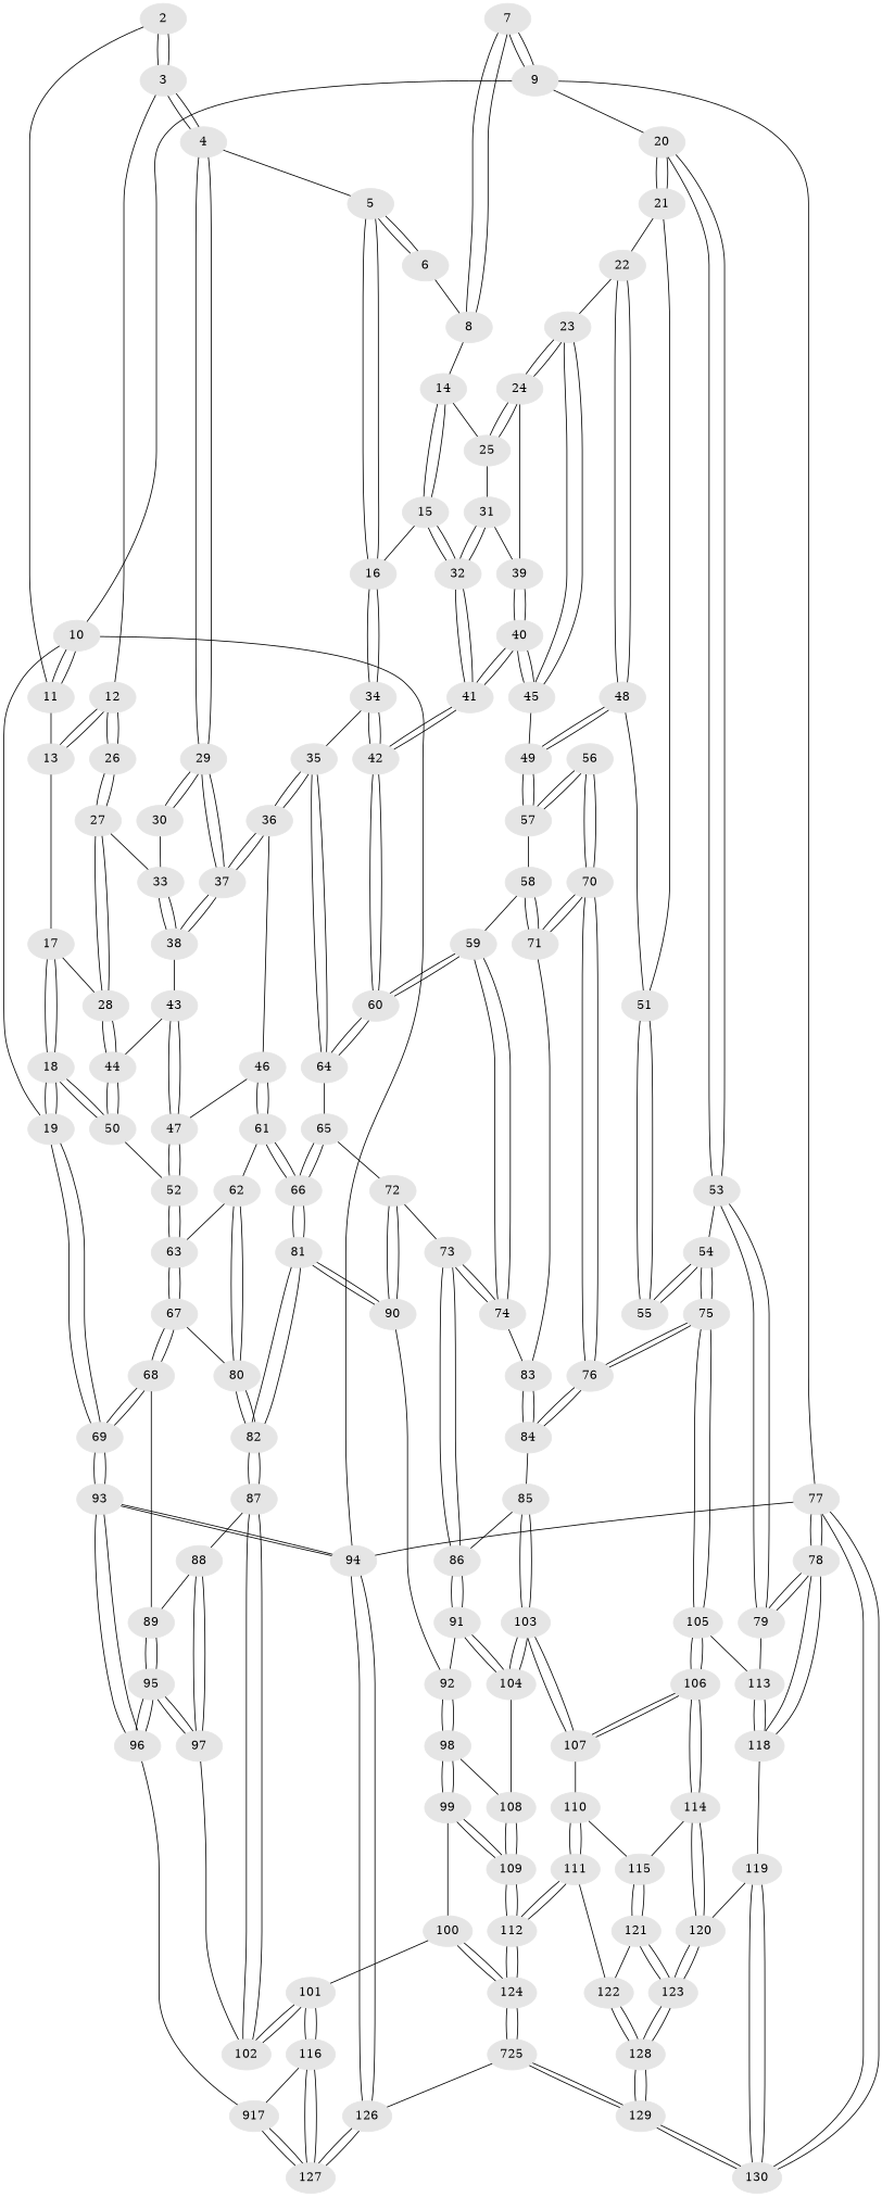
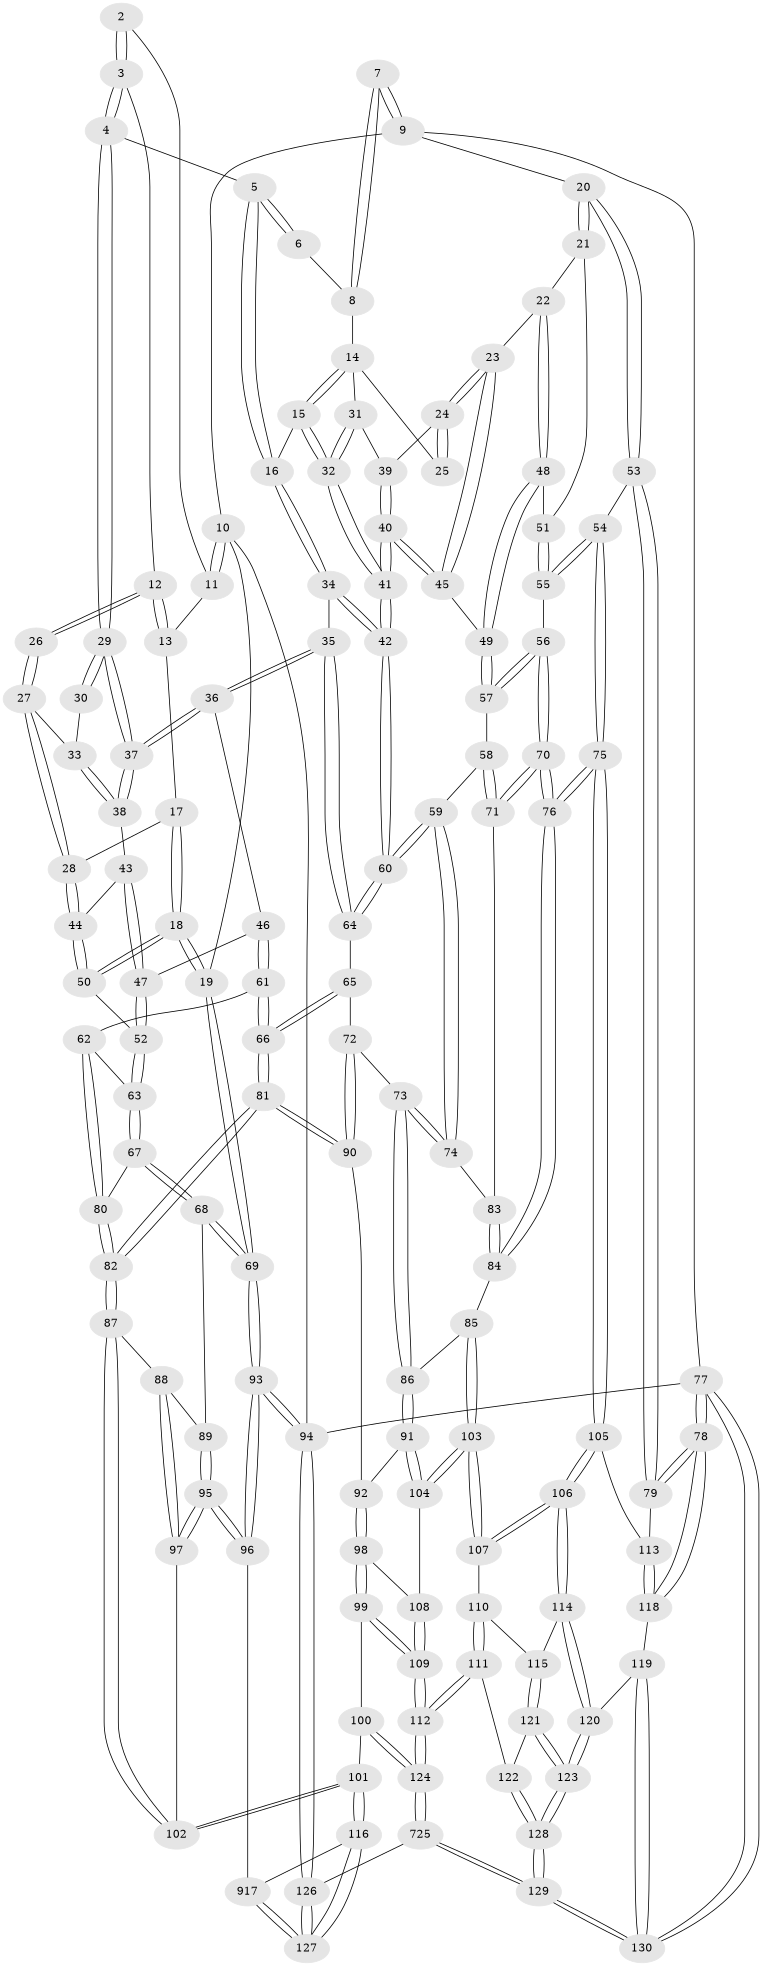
  graph {
    node [color=gray90 style=filled]
    2
    3
    11
    7
    8
    9
    4
    12
    13
    5
    29
    26
    6
    16
    30
    37
    34
    14
    10
    20
    77
    15
    25
    19
    94
    21
    53
    78
    130
    69
    126
    17
    27
    18
    28
    32
    31
    41
    35
    42
    50
    44
    52
    93
    22
    51
    54
    79
    23
    48
    55
    24
    45
    49
    39
    40
    33
    38
    43
    36
    64
    60
    46
    65
    47
    61
    57
    62
    66
    63
    58
    56
    67
    75
    113
    76
    105
    70
    71
    59
    74
    83
    80
    81
    82
    68
    72
    73
    90
    89
    95
    96
    84
    86
    92
    91
    106
    85
    118
    119
    87
    88
    102
    103
    104
    107
    97
    98
    108
    99
    n111 [label=917]
    127
    100
    109
    101
    124
    112
    116
    n119 [label=725]
    110
    114
    115
    120
    111
    122
    121
    128
    123
    129
    2 -- 3
    2 -- 3
    2 -- 11
    3 -- 4
    3 -- 4
    3 -- 12
    11 -- 13
    7 -- 8
    7 -- 8
    7 -- 9
    7 -- 9
    8 -- 14
    9 -- 10
    9 -- 20
    9 -- 77
    4 -- 5
    4 -- 29
    4 -- 29
    12 -- 13
    12 -- 13
    12 -- 26
    12 -- 26
    13 -- 17
    5 -- 6
    5 -- 6
    5 -- 16
    5 -- 16
    29 -- 30
    29 -- 30
    29 -- 37
    29 -- 37
    26 -- 27
    26 -- 27
    6 -- 8
    16 -- 34
    16 -- 34
    30 -- 33
    37 -- 38
    37 -- 38
    34 -- 35
    34 -- 42
    34 -- 42
    14 -- 15
    14 -- 15
    14 -- 25
    10 -- 11
    10 -- 11
    10 -- 19
    10 -- 94
    20 -- 21
    20 -- 21
    20 -- 53
    20 -- 53
    77 -- 94
    77 -- 78
    77 -- 78
    77 -- 130
    77 -- 130
    15 -- 16
    15 -- 32
    15 -- 32
-   25 -- 31
+   14 -- 31
    19 -- 69
    19 -- 69
    94 -- 126
    94 -- 126
    21 -- 22
    21 -- 51
    53 -- 54
    53 -- 79
    53 -- 79
    78 -- 79
    78 -- 79
    78 -- 118
    78 -- 118
    69 -- 93
    69 -- 93
    126 -- 127
    126 -- 127
    17 -- 18
    17 -- 18
    17 -- 28
    27 -- 28
    27 -- 28
    27 -- 33
    18 -- 19
    18 -- 19
    18 -- 50
    18 -- 50
    28 -- 44
    28 -- 44
    32 -- 41
    32 -- 41
    31 -- 32
    31 -- 32
    31 -- 39
    41 -- 42
    41 -- 42
    35 -- 36
    35 -- 36
    35 -- 64
    35 -- 64
    42 -- 60
    42 -- 60
    50 -- 52
    44 -- 50
    44 -- 50
    52 -- 63
    52 -- 63
    93 -- 94
    93 -- 94
    93 -- 96
    93 -- 96
    22 -- 23
    22 -- 48
    22 -- 48
    51 -- 55
    51 -- 55
    54 -- 55
    54 -- 55
    54 -- 75
    54 -- 75
    79 -- 113
    23 -- 24
    23 -- 24
    23 -- 45
    23 -- 45
    48 -- 51
    48 -- 49
    48 -- 49
+   55 -- 56
    24 -- 25
    24 -- 25
    24 -- 39
    45 -- 49
    49 -- 57
    49 -- 57
    39 -- 40
    39 -- 40
    40 -- 41
    40 -- 41
    40 -- 45
    40 -- 45
    33 -- 38
    33 -- 38
    38 -- 43
    43 -- 44
    43 -- 47
    43 -- 47
    36 -- 37
    36 -- 37
    36 -- 46
    64 -- 65
    60 -- 64
    60 -- 64
    46 -- 47
    46 -- 61
    46 -- 61
    65 -- 66
    65 -- 66
    65 -- 72
    47 -- 52
    47 -- 52
    61 -- 62
    61 -- 66
    61 -- 66
    57 -- 58
    62 -- 63
    62 -- 80
    62 -- 80
    66 -- 81
    66 -- 81
    63 -- 67
    63 -- 67
    58 -- 71
    58 -- 71
    58 -- 59
    56 -- 57
    56 -- 57
    56 -- 70
    56 -- 70
    67 -- 80
    67 -- 68
    67 -- 68
    75 -- 76
    75 -- 76
    75 -- 105
    75 -- 105
    113 -- 118
    113 -- 118
    76 -- 84
    76 -- 84
    105 -- 113
    105 -- 106
    105 -- 106
    70 -- 76
    70 -- 76
    70 -- 71
    70 -- 71
    71 -- 83
    59 -- 60
    59 -- 60
    59 -- 74
    59 -- 74
    74 -- 83
    83 -- 84
    83 -- 84
    80 -- 82
    80 -- 82
    81 -- 82
    81 -- 82
    81 -- 90
    81 -- 90
    82 -- 87
    82 -- 87
    68 -- 69
    68 -- 69
    68 -- 89
    72 -- 73
    72 -- 90
    72 -- 90
    73 -- 74
    73 -- 74
    73 -- 86
    73 -- 86
    90 -- 92
    89 -- 95
    89 -- 95
    95 -- 96
    95 -- 96
    95 -- 97
    95 -- 97
    96 -- n111
    84 -- 85
    86 -- 91
    86 -- 91
    92 -- 98
    92 -- 98
    91 -- 92
    91 -- 104
    91 -- 104
    106 -- 107
    106 -- 107
    106 -- 114
    106 -- 114
    85 -- 86
    85 -- 103
    85 -- 103
    118 -- 119
    119 -- 130
    119 -- 130
    119 -- 120
    87 -- 88
    87 -- 102
    87 -- 102
    88 -- 89
    88 -- 97
    88 -- 97
    103 -- 104
    103 -- 104
    103 -- 107
    103 -- 107
    104 -- 108
    107 -- 110
    97 -- 102
    98 -- 108
    98 -- 99
    98 -- 99
    108 -- 109
    108 -- 109
    99 -- 100
    99 -- 109
    99 -- 109
    n111 -- 127
    n111 -- 127
    100 -- 101
    100 -- 124
    100 -- 124
    109 -- 112
    109 -- 112
    101 -- 102
    101 -- 102
    101 -- 116
    101 -- 116
    124 -- n119
    124 -- n119
    112 -- 124
    112 -- 124
    116 -- n111
    116 -- 127
    116 -- 127
    n119 -- 126
    n119 -- 129
    n119 -- 129
    110 -- 115
    110 -- 111
    110 -- 111
    114 -- 115
    114 -- 120
    114 -- 120
    115 -- 121
    115 -- 121
    120 -- 123
    120 -- 123
    111 -- 112
    111 -- 112
    111 -- 122
    122 -- 128
    122 -- 128
    121 -- 122
    121 -- 123
    121 -- 123
    128 -- 129
    128 -- 129
    123 -- 128
    123 -- 128
    129 -- 130
    129 -- 130
  }
